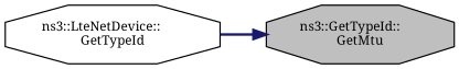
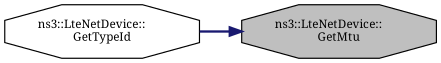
  digraph {
    rankdir=RL
    fontname="Noto Serif"
    node [color=black fontname="Noto Serif" fontsize=10 shape=octagon style=filled]
-   n1 [fillcolor=grey75 fontcolor=black height=0.2 label="ns3::GetTypeId::\lGetMtu" width=0.4]
+   n1 [fillcolor=grey75 fontcolor=black height=0.2 label="ns3::LteNetDevice::\lGetMtu" width=0.4]
    n2 [fillcolor=white height=0.2 label="ns3::LteNetDevice::\lGetTypeId" width=0.4]
    n1 -> n2 [color=midnightblue dir=back fontname="Noto Serif" fontsize=10 labelfontname=Helvetica labelfontsize=10 style=bold]
  }
